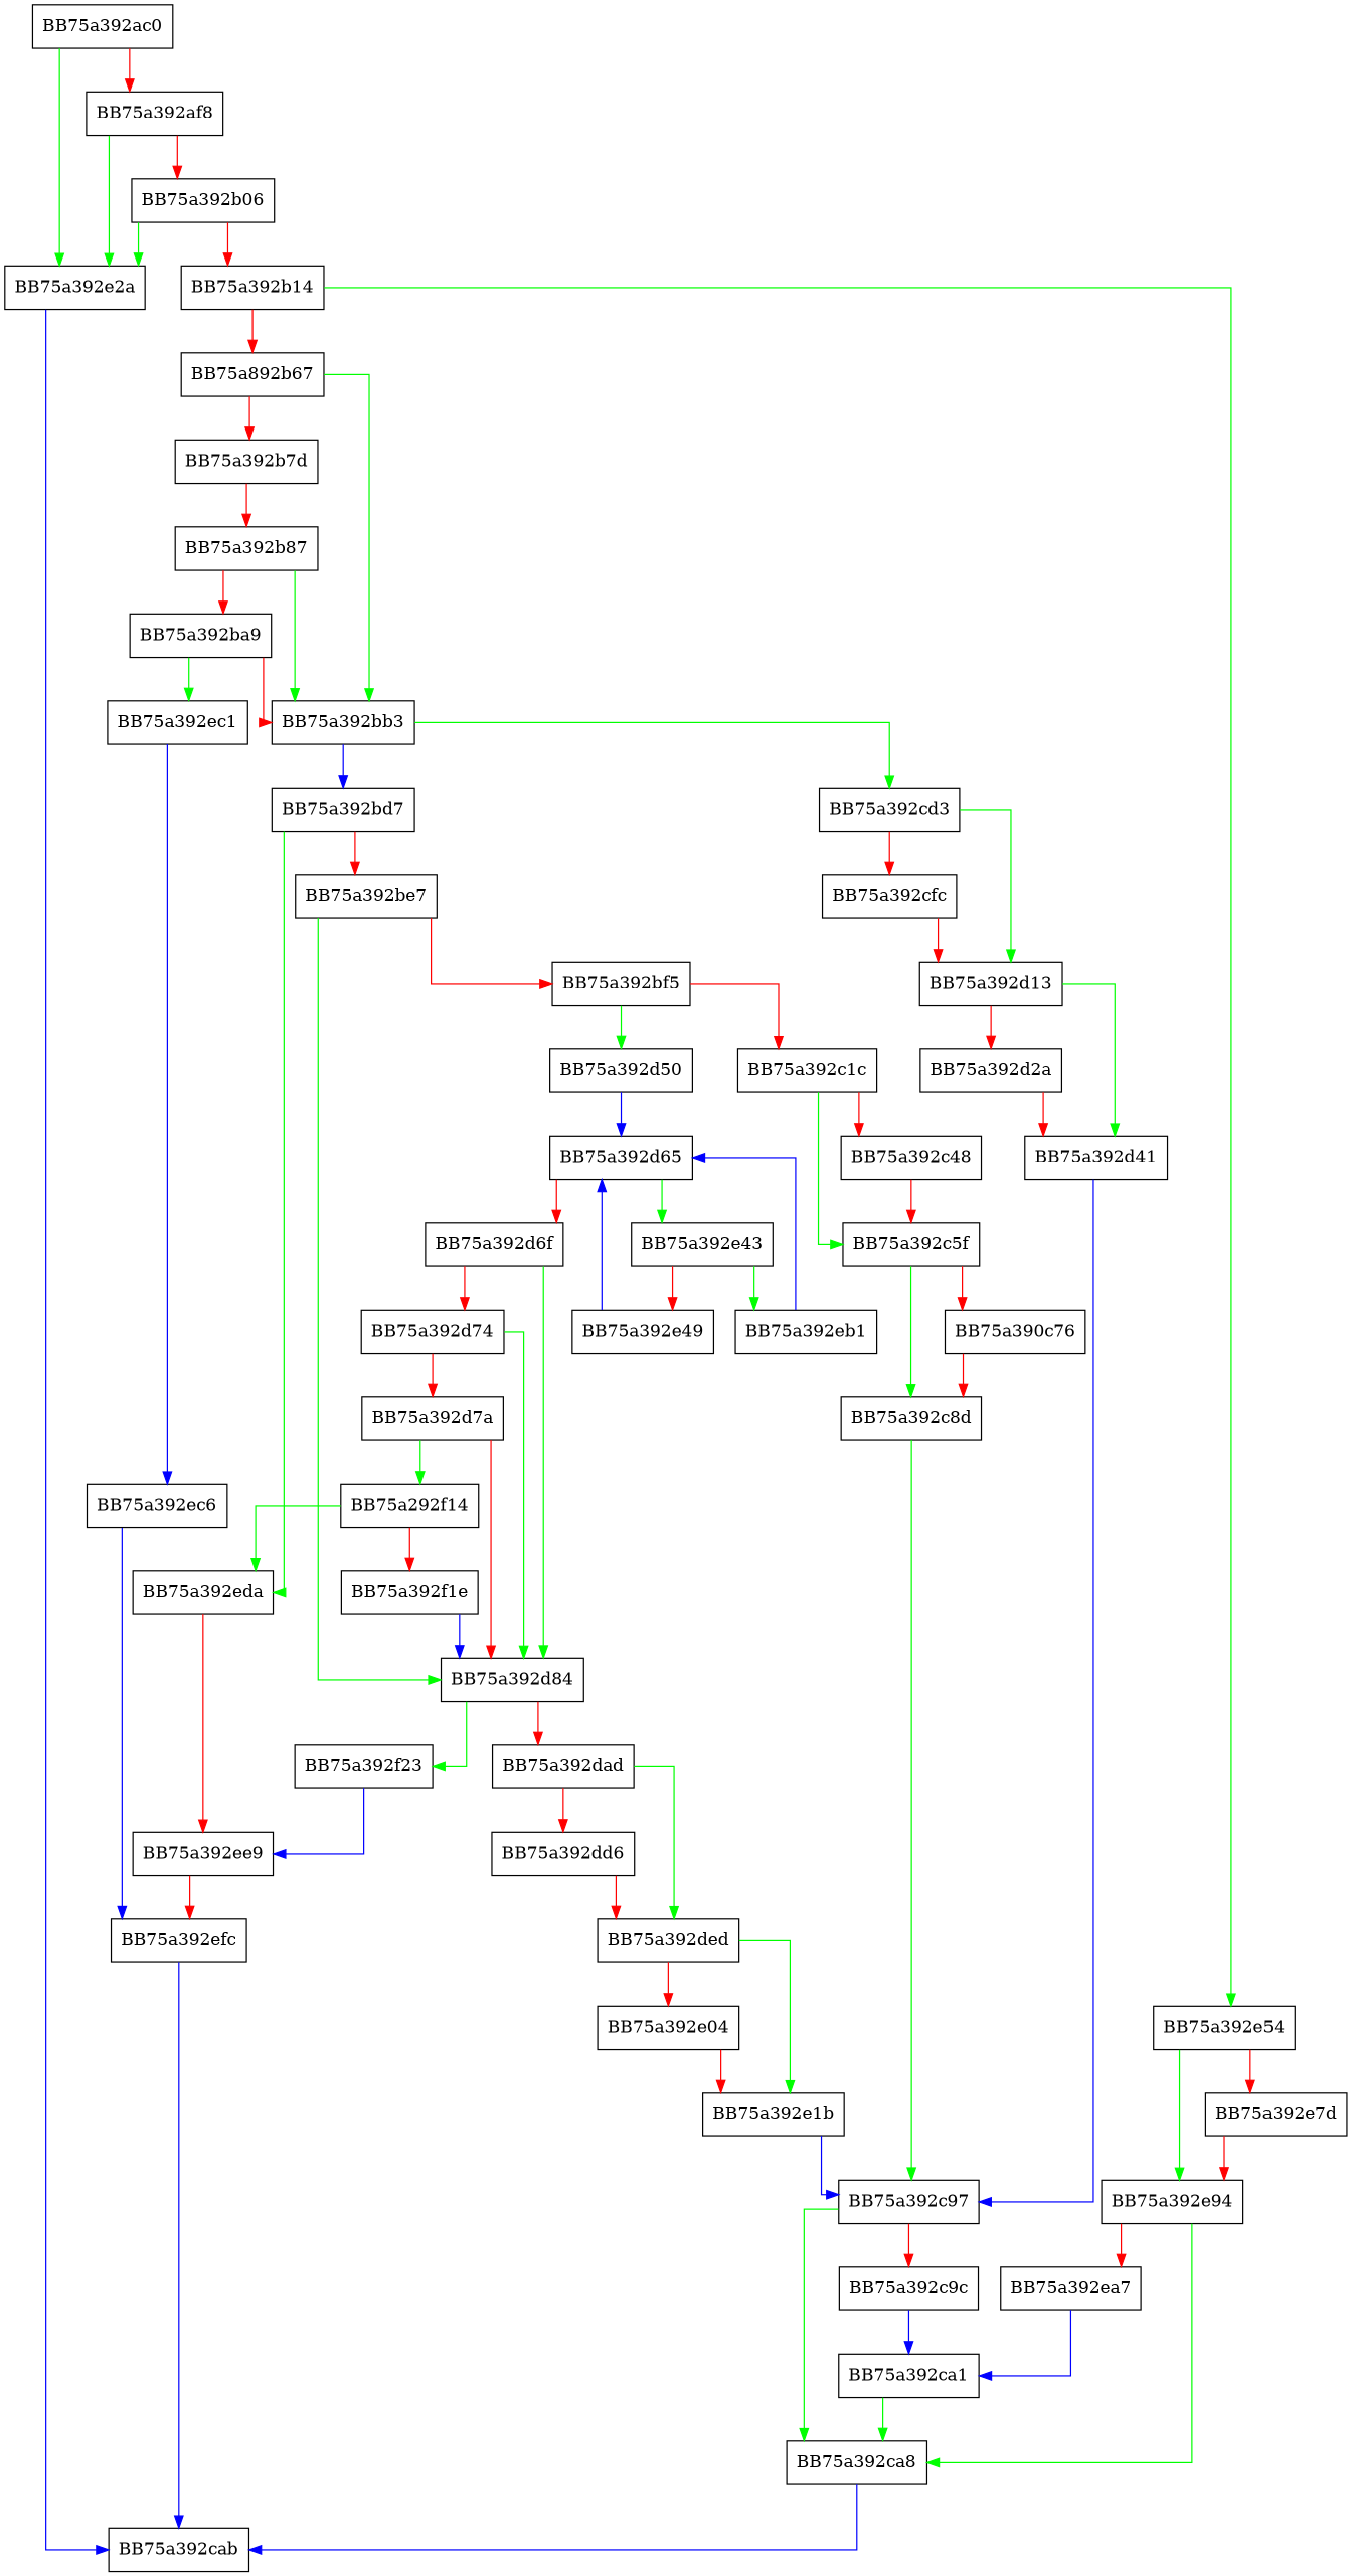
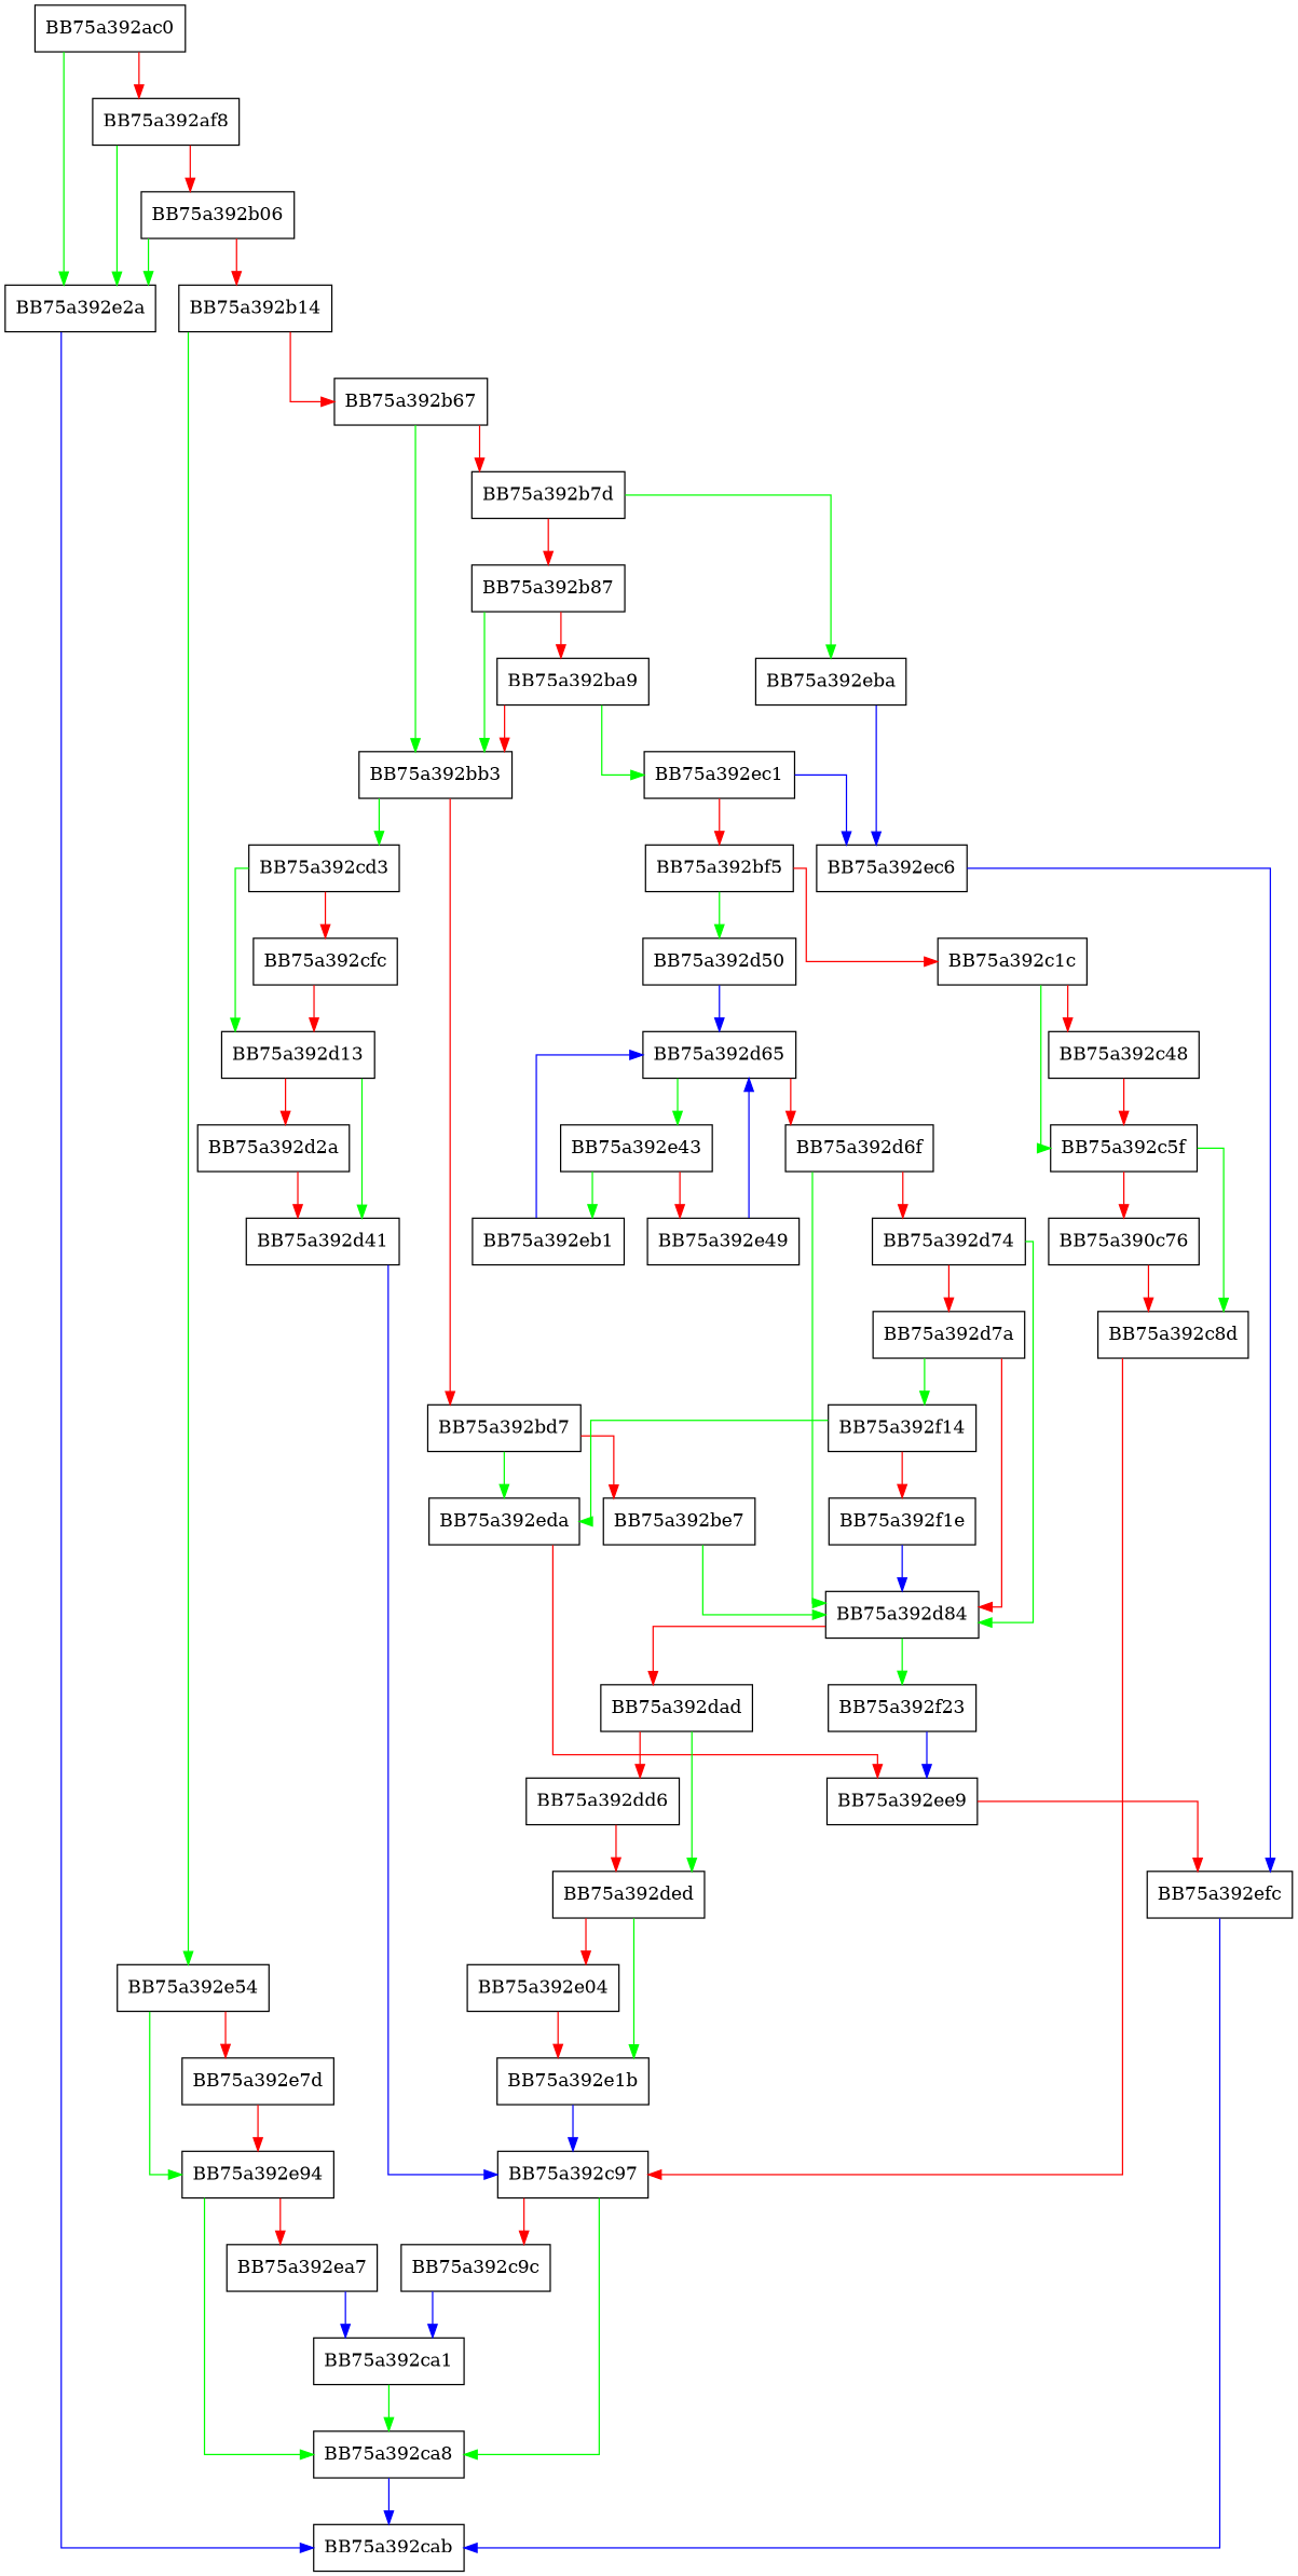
  digraph {
    splines=ortho
    node [shape=box]
    edge [color=red]
    BB75a392ac0
    BB75a392e2a
    BB75a392af8
    BB75a392cab
    BB75a392b06
    BB75a392b14
    BB75a392e54
-   BB75a392b67 [label=BB75a892b67]
+   BB75a392b67
    BB75a392e94
    BB75a392e7d
    BB75a392bb3
    BB75a392b7d
    BB75a392ca8
    BB75a392ea7
    BB75a392cd3
    BB75a392bd7
+   BB75a392eba
    BB75a392b87
    BB75a392d13
    BB75a392cfc
    BB75a392eda
    BB75a392be7
    BB75a392ec6
    BB75a392ba9
    BB75a392efc
    BB75a392ec1
    BB75a392d41
    BB75a392d2a
    BB75a392ee9
    BB75a392d84
    BB75a392bf5
    BB75a392f23
    BB75a392dad
    BB75a392d50
    BB75a392c1c
    BB75a392ded
    BB75a392dd6
    BB75a392d65
    BB75a392c5f
    BB75a392c48
    BB75a392e43
    BB75a392d6f
    BB75a392c8d
    n44 [label=BB75a390c76]
    BB75a392c97
    BB75a392c9c
    BB75a392ca1
    BB75a392eb1
    BB75a392e49
    BB75a392d74
    BB75a392d7a
-   BB75a392f14 [label=BB75a292f14]
+   BB75a392f14
    BB75a392f1e
    BB75a392e1b
    BB75a392e04
    BB75a392ac0 -> BB75a392e2a [color=green]
    BB75a392ac0 -> BB75a392af8
    BB75a392e2a -> BB75a392cab [color=blue]
    BB75a392af8 -> BB75a392e2a [color=green]
    BB75a392af8 -> BB75a392b06
    BB75a392b06 -> BB75a392e2a [color=green]
    BB75a392b06 -> BB75a392b14
    BB75a392b14 -> BB75a392e54 [color=green]
    BB75a392b14 -> BB75a392b67
    BB75a392e54 -> BB75a392e94 [color=green]
    BB75a392e54 -> BB75a392e7d
    BB75a392b67 -> BB75a392bb3 [color=green]
    BB75a392b67 -> BB75a392b7d
    BB75a392e94 -> BB75a392ca8 [color=green]
    BB75a392e94 -> BB75a392ea7
    BB75a392e7d -> BB75a392e94
    BB75a392bb3 -> BB75a392cd3 [color=green]
-   BB75a392bb3 -> BB75a392bd7 [color=blue]
+   BB75a392bb3 -> BB75a392bd7
+   BB75a392b7d -> BB75a392eba [color=green]
    BB75a392b7d -> BB75a392b87
    BB75a392ca8 -> BB75a392cab [color=blue]
    BB75a392ea7 -> BB75a392ca1 [color=blue]
    BB75a392cd3 -> BB75a392d13 [color=green]
    BB75a392cd3 -> BB75a392cfc
    BB75a392bd7 -> BB75a392eda [color=green]
    BB75a392bd7 -> BB75a392be7
+   BB75a392eba -> BB75a392ec6 [color=blue]
    BB75a392b87 -> BB75a392bb3 [color=green]
    BB75a392b87 -> BB75a392ba9
    BB75a392d13 -> BB75a392d41 [color=green]
    BB75a392d13 -> BB75a392d2a
    BB75a392cfc -> BB75a392d13
    BB75a392eda -> BB75a392ee9
    BB75a392be7 -> BB75a392d84 [color=green]
-   BB75a392be7 -> BB75a392bf5
+   BB75a392ec1 -> BB75a392bf5
    BB75a392ec6 -> BB75a392efc [color=blue]
    BB75a392ba9 -> BB75a392bb3
    BB75a392ba9 -> BB75a392ec1 [color=green]
    BB75a392efc -> BB75a392cab [color=blue]
    BB75a392ec1 -> BB75a392ec6 [color=blue]
    BB75a392d41 -> BB75a392c97 [color=blue]
    BB75a392d2a -> BB75a392d41
    BB75a392ee9 -> BB75a392efc
    BB75a392d84 -> BB75a392f23 [color=green]
    BB75a392d84 -> BB75a392dad
    BB75a392bf5 -> BB75a392d50 [color=green]
    BB75a392bf5 -> BB75a392c1c
    BB75a392f23 -> BB75a392ee9 [color=blue]
    BB75a392dad -> BB75a392ded [color=green]
    BB75a392dad -> BB75a392dd6
    BB75a392d50 -> BB75a392d65 [color=blue]
    BB75a392c1c -> BB75a392c5f [color=green]
    BB75a392c1c -> BB75a392c48
    BB75a392ded -> BB75a392e1b [color=green]
    BB75a392ded -> BB75a392e04
    BB75a392dd6 -> BB75a392ded
    BB75a392d65 -> BB75a392e43 [color=green]
    BB75a392d65 -> BB75a392d6f
    BB75a392c5f -> BB75a392c8d [color=green]
    BB75a392c5f -> n44
    BB75a392c48 -> BB75a392c5f
    BB75a392e43 -> BB75a392eb1 [color=green]
    BB75a392e43 -> BB75a392e49
    BB75a392d6f -> BB75a392d84 [color=green]
    BB75a392d6f -> BB75a392d74
-   BB75a392c8d -> BB75a392c97 [color=green]
+   BB75a392c8d -> BB75a392c97
    n44 -> BB75a392c8d
    BB75a392c97 -> BB75a392ca8 [color=green]
    BB75a392c97 -> BB75a392c9c
    BB75a392c9c -> BB75a392ca1 [color=blue]
    BB75a392ca1 -> BB75a392ca8 [color=green]
    BB75a392eb1 -> BB75a392d65 [color=blue]
    BB75a392e49 -> BB75a392d65 [color=blue]
    BB75a392d74 -> BB75a392d84 [color=green]
    BB75a392d74 -> BB75a392d7a
    BB75a392d7a -> BB75a392d84
    BB75a392d7a -> BB75a392f14 [color=green]
    BB75a392f14 -> BB75a392eda [color=green]
    BB75a392f14 -> BB75a392f1e
    BB75a392f1e -> BB75a392d84 [color=blue]
    BB75a392e1b -> BB75a392c97 [color=blue]
    BB75a392e04 -> BB75a392e1b
  }
